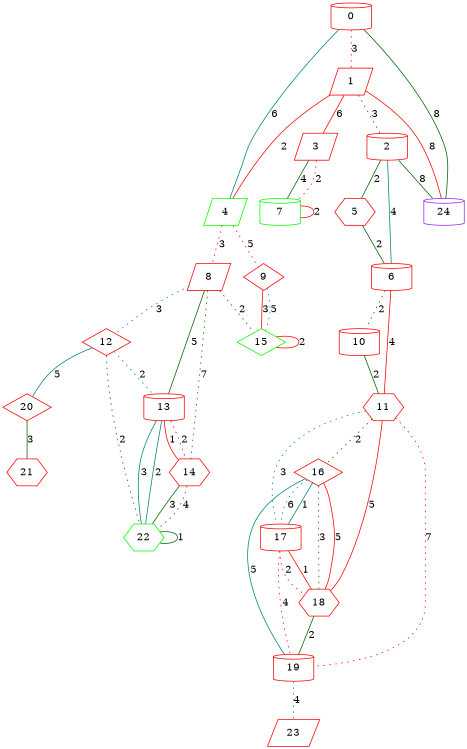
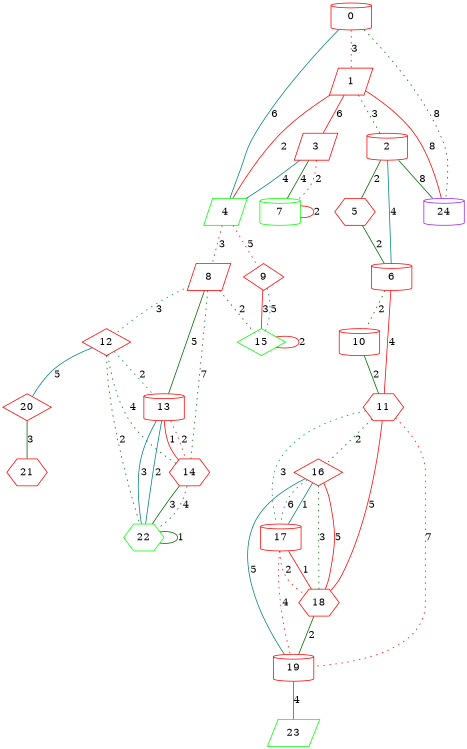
  graph {
    node [color=red shape=cylinder weight=1]
    edge [color=darkgreen style=solid]
    1 [shape=parallelogram]
    0
    24 [color=purple weight=4]
    4 [color=green shape=parallelogram]
    2
    3 [shape=parallelogram]
    5 [shape=hexagon]
    6
    7 [color=green weight=2]
    8 [shape=parallelogram]
    9 [shape=diamond]
    10
    11 [shape=hexagon]
    12 [shape=diamond]
    13
    14 [shape=hexagon]
    15 [color=green shape=diamond weight=2]
    16 [shape=diamond]
    17
    18 [shape=hexagon]
    19
    20 [shape=diamond]
    22 [color=green shape=hexagon weight=2]
-   23 [shape=parallelogram]
+   23 [color=green shape=parallelogram]
    21 [shape=hexagon]
    1 -- 24 [color=red label=8]
    1 -- 4 [color=red label=2]
    1 -- 2 [label=3 style=dotted]
    1 -- 3 [color=red label=6]
    0 -- 1 [color=red label=3 style=dotted]
-   0 -- 24 [label=8]
+   0 -- 24 [label=8 style=dotted]
    0 -- 4 [color=teal label=6]
    4 -- 8 [color=red label=3 style=dotted]
    4 -- 9 [color=red label=5 style=dotted]
    2 -- 24 [label=8]
    2 -- 5 [label=2]
    2 -- 6 [color=teal label=4]
+   3 -- 4 [color=teal label=4]
    3 -- 7 [label=4]
    3 -- 7 [color=red label=2 style=dotted]
    5 -- 6 [label=2]
    6 -- 10 [label=2 style=dotted]
    6 -- 11 [color=red label=4]
    7 -- 7 [color=red label=2]
    8 -- 12 [color=teal label=3 style=dotted]
    8 -- 13 [label=5]
    8 -- 14 [label=7 style=dotted]
    8 -- 15 [label=2 style=dotted]
    9 -- 15 [color=red label=3]
    9 -- 15 [color=teal label=5 style=dotted]
    10 -- 11 [label=2]
    11 -- 16 [label=2 style=dotted]
    11 -- 17 [color=teal label=3 style=dotted]
    11 -- 18 [color=red label=5]
    11 -- 19 [color=red label=7 style=dotted]
    12 -- 13 [color=teal label=2 style=dotted]
+   12 -- 14 [label=4 style=dotted]
    12 -- 20 [color=teal label=5]
    12 -- 22 [label=2 style=dotted]
    13 -- 14 [color=red label=1]
    13 -- 14 [color=red label=2 style=dotted]
    13 -- 22 [color=teal label=2]
    13 -- 22 [color=teal label=3]
    14 -- 22 [label=3]
    14 -- 22 [label=4 style=dotted]
    15 -- 15 [color=red label=2]
    16 -- 17 [color=teal label=1]
    16 -- 17 [color=teal label=6 style=dotted]
    16 -- 18 [label=3 style=dotted]
    16 -- 18 [color=red label=5]
    16 -- 19 [color=teal label=5]
    17 -- 18 [color=red label=2 style=dotted]
    17 -- 18 [color=red label=1]
    17 -- 19 [color=red label=4 style=dotted]
    18 -- 19 [label=2]
-   19 -- 23 [color=teal label=4 style=dotted]
+   19 -- 23 [color=teal label=4]
    20 -- 21 [label=3]
    22 -- 22 [label=1]
  }
